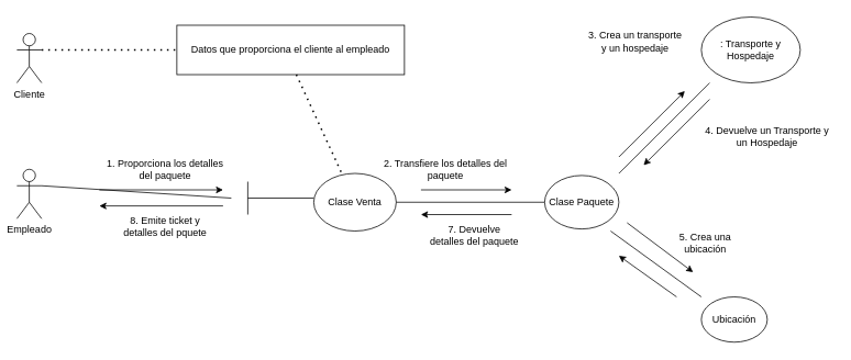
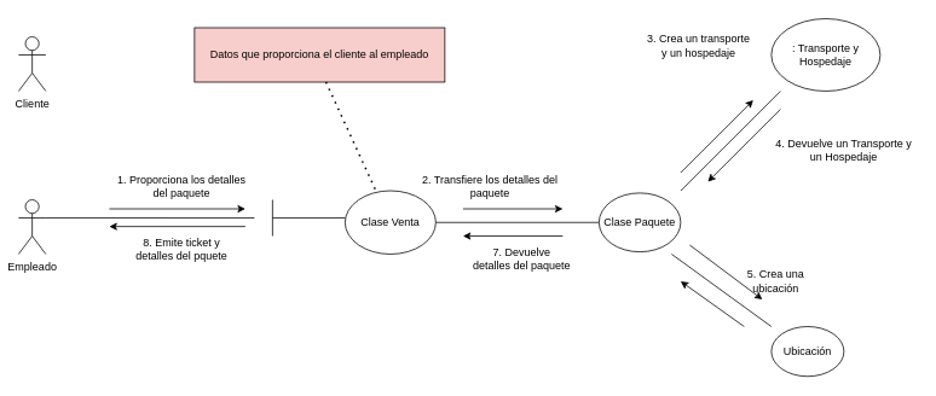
  <mxCell id="0" />
  <mxCell id="1" parent="0" />
  <mxCell id="2" value="Cliente" style="shape=umlActor;verticalLabelPosition=bottom;verticalAlign=top;html=1;outlineConnect=0;" vertex="1" parent="1"><mxGeometry x="20" y="40" width="30" height="60" as="geometry" /></mxCell>
- <mxCell id="3" value="" style="endArrow=none;dashed=1;html=1;dashPattern=1 3;strokeWidth=2;rounded=0;exitX=1;exitY=0.333;exitDx=0;exitDy=0;exitPerimeter=0;endFill=0;entryX=0;entryY=0.5;entryDx=0;entryDy=0;" edge="1" parent="1" source="2" target="4"><mxGeometry width="50" height="50" relative="1" as="geometry"><mxPoint x="250" y="-30" as="sourcePoint" /><mxPoint x="210" y="60" as="targetPoint" /></mxGeometry></mxCell>
- <mxCell id="4" value="Datos que proporciona el cliente al empleado" style="rounded=0;whiteSpace=wrap;html=1;" vertex="1" parent="1"><mxGeometry x="214" y="30" width="276" height="60" as="geometry" /></mxCell>
+ <mxCell id="4" value="Datos que proporciona el cliente al empleado" style="rounded=0;whiteSpace=wrap;html=1;fillColor=#f8cecc;" vertex="1" parent="1"><mxGeometry x="214" y="30" width="276" height="60" as="geometry" /></mxCell>
  <mxCell id="5" value="" style="endArrow=none;dashed=1;html=1;dashPattern=1 3;strokeWidth=2;rounded=0;exitX=0.525;exitY=1;exitDx=0;exitDy=0;exitPerimeter=0;" edge="1" parent="1" source="4" target="12"><mxGeometry width="50" height="50" relative="1" as="geometry"><mxPoint x="210" y="190" as="sourcePoint" /><mxPoint x="60" y="250" as="targetPoint" /></mxGeometry></mxCell>
- <mxCell id="6" value="Empleado" style="shape=umlActor;verticalLabelPosition=bottom;verticalAlign=top;html=1;outlineConnect=0;" vertex="1" parent="1"><mxGeometry x="20" y="205" width="30" height="60" as="geometry" /></mxCell>
+ <mxCell id="6" value="Empleado" style="shape=umlActor;verticalLabelPosition=bottom;verticalAlign=top;html=1;outlineConnect=0;" vertex="1" parent="1"><mxGeometry x="20" y="220" width="30" height="60" as="geometry" /></mxCell>
  <mxCell id="7" value="" style="endArrow=none;html=1;rounded=0;exitX=1;exitY=0.333;exitDx=0;exitDy=0;exitPerimeter=0;" edge="1" parent="1" source="6"><mxGeometry width="50" height="50" relative="1" as="geometry"><mxPoint x="210" y="190" as="sourcePoint" /><mxPoint x="280" y="240" as="targetPoint" /></mxGeometry></mxCell>
  <mxCell id="8" value="" style="endArrow=none;html=1;rounded=0;" edge="1" parent="1"><mxGeometry width="50" height="50" relative="1" as="geometry"><mxPoint x="300" y="260" as="sourcePoint" /><mxPoint x="300" y="220" as="targetPoint" /></mxGeometry></mxCell>
  <mxCell id="9" value="" style="endArrow=none;html=1;rounded=0;" edge="1" parent="1"><mxGeometry width="50" height="50" relative="1" as="geometry"><mxPoint x="300" y="240" as="sourcePoint" /><mxPoint x="380" y="240" as="targetPoint" /></mxGeometry></mxCell>
  <mxCell id="10" value="1. Proporciona los detalles del paquete" style="text;html=1;strokeColor=none;fillColor=none;align=center;verticalAlign=middle;whiteSpace=wrap;rounded=0;" vertex="1" parent="1"><mxGeometry x="120" y="190" width="160" height="30" as="geometry" /></mxCell>
  <mxCell id="11" value="" style="endArrow=classic;html=1;rounded=0;" edge="1" parent="1"><mxGeometry width="50" height="50" relative="1" as="geometry"><mxPoint x="120" y="230" as="sourcePoint" /><mxPoint x="270" y="230" as="targetPoint" /></mxGeometry></mxCell>
  <mxCell id="12" value="Clase Venta" style="ellipse;whiteSpace=wrap;html=1;" vertex="1" parent="1"><mxGeometry x="380" y="210" width="100" height="70" as="geometry" /></mxCell>
  <mxCell id="13" value="2. Transfiere los detalles del paquete" style="text;html=1;strokeColor=none;fillColor=none;align=center;verticalAlign=middle;whiteSpace=wrap;rounded=0;" vertex="1" parent="1"><mxGeometry x="450" y="190" width="180" height="30" as="geometry" /></mxCell>
  <mxCell id="14" value="" style="endArrow=none;html=1;rounded=0;exitX=1;exitY=0.5;exitDx=0;exitDy=0;" edge="1" parent="1" source="12" target="17"><mxGeometry width="50" height="50" relative="1" as="geometry"><mxPoint x="470" y="210" as="sourcePoint" /><mxPoint x="670" y="245" as="targetPoint" /></mxGeometry></mxCell>
  <mxCell id="15" value="" style="endArrow=classic;html=1;rounded=0;" edge="1" parent="1"><mxGeometry width="50" height="50" relative="1" as="geometry"><mxPoint x="510" y="230" as="sourcePoint" /><mxPoint x="620" y="230" as="targetPoint" /></mxGeometry></mxCell>
  <mxCell id="16" value="" style="endArrow=classic;html=1;rounded=0;" edge="1" parent="1"><mxGeometry width="50" height="50" relative="1" as="geometry"><mxPoint x="620" y="260" as="sourcePoint" /><mxPoint x="510" y="260" as="targetPoint" /></mxGeometry></mxCell>
  <mxCell id="17" value="Clase Paquete" style="ellipse;whiteSpace=wrap;html=1;" vertex="1" parent="1"><mxGeometry x="660" y="212.5" width="90" height="65" as="geometry" /></mxCell>
  <mxCell id="18" value="" style="endArrow=none;html=1;rounded=0;" edge="1" parent="1"><mxGeometry width="50" height="50" relative="1" as="geometry"><mxPoint x="750" y="210" as="sourcePoint" /><mxPoint x="860" y="100" as="targetPoint" /></mxGeometry></mxCell>
  <mxCell id="19" value="" style="endArrow=classic;html=1;rounded=0;" edge="1" parent="1"><mxGeometry width="50" height="50" relative="1" as="geometry"><mxPoint x="750" y="190" as="sourcePoint" /><mxPoint x="830" y="110" as="targetPoint" /></mxGeometry></mxCell>
  <mxCell id="20" value="" style="endArrow=classic;html=1;rounded=0;" edge="1" parent="1"><mxGeometry width="50" height="50" relative="1" as="geometry"><mxPoint x="860" y="120" as="sourcePoint" /><mxPoint x="780" y="200" as="targetPoint" /></mxGeometry></mxCell>
  <mxCell id="21" value=": Transporte y Hospedaje" style="ellipse;whiteSpace=wrap;html=1;" vertex="1" parent="1"><mxGeometry x="850" y="20" width="120" height="80" as="geometry" /></mxCell>
  <mxCell id="22" value="3. Crea un transporte y un hospedaje" style="text;html=1;strokeColor=none;fillColor=none;align=center;verticalAlign=middle;whiteSpace=wrap;rounded=0;" vertex="1" parent="1"><mxGeometry x="710" y="35" width="120" height="30" as="geometry" /></mxCell>
  <mxCell id="23" value="4. Devuelve un Transporte y un Hospedaje" style="text;html=1;strokeColor=none;fillColor=none;align=center;verticalAlign=middle;whiteSpace=wrap;rounded=0;" vertex="1" parent="1"><mxGeometry x="850" y="150" width="160" height="30" as="geometry" /></mxCell>
  <mxCell id="24" value="" style="endArrow=none;html=1;rounded=0;" edge="1" parent="1"><mxGeometry width="50" height="50" relative="1" as="geometry"><mxPoint x="850" y="360" as="sourcePoint" /><mxPoint x="740" y="280" as="targetPoint" /></mxGeometry></mxCell>
  <mxCell id="25" value="" style="endArrow=classic;html=1;rounded=0;" edge="1" parent="1"><mxGeometry width="50" height="50" relative="1" as="geometry"><mxPoint x="820" y="360" as="sourcePoint" /><mxPoint x="750" y="310" as="targetPoint" /></mxGeometry></mxCell>
  <mxCell id="26" value="" style="endArrow=classic;html=1;rounded=0;" edge="1" parent="1"><mxGeometry width="50" height="50" relative="1" as="geometry"><mxPoint x="760" y="270" as="sourcePoint" /><mxPoint x="840" y="330" as="targetPoint" /></mxGeometry></mxCell>
  <mxCell id="27" value="Ubicación" style="ellipse;whiteSpace=wrap;html=1;" vertex="1" parent="1"><mxGeometry x="850" y="360" width="80" height="55" as="geometry" /></mxCell>
- <mxCell id="28" value="5. Crea una ubicación" style="text;html=1;strokeColor=none;fillColor=none;align=center;verticalAlign=middle;whiteSpace=wrap;rounded=0;" vertex="1" parent="1"><mxGeometry x="810" y="280" width="90" height="30" as="geometry" /></mxCell>
+ <mxCell id="28" value="5. Crea una ubicación" style="text;html=1;strokeColor=none;fillColor=none;align=center;verticalAlign=middle;whiteSpace=wrap;rounded=0;" vertex="1" parent="1"><mxGeometry x="810" y="295" width="90" height="30" as="geometry" /></mxCell>
  <mxCell id="29" value="7. Devuelve detalles del paquete" style="text;html=1;strokeColor=none;fillColor=none;align=center;verticalAlign=middle;whiteSpace=wrap;rounded=0;" vertex="1" parent="1"><mxGeometry x="520" y="270" width="110" height="30" as="geometry" /></mxCell>
  <mxCell id="30" value="" style="endArrow=classic;html=1;rounded=0;" edge="1" parent="1"><mxGeometry width="50" height="50" relative="1" as="geometry"><mxPoint x="270" y="249.5" as="sourcePoint" /><mxPoint x="120" y="249.5" as="targetPoint" /></mxGeometry></mxCell>
  <mxCell id="31" value="8. Emite ticket y detalles del pquete" style="text;html=1;strokeColor=none;fillColor=none;align=center;verticalAlign=middle;whiteSpace=wrap;rounded=0;" vertex="1" parent="1"><mxGeometry x="140" y="260" width="120" height="30" as="geometry" /></mxCell>
